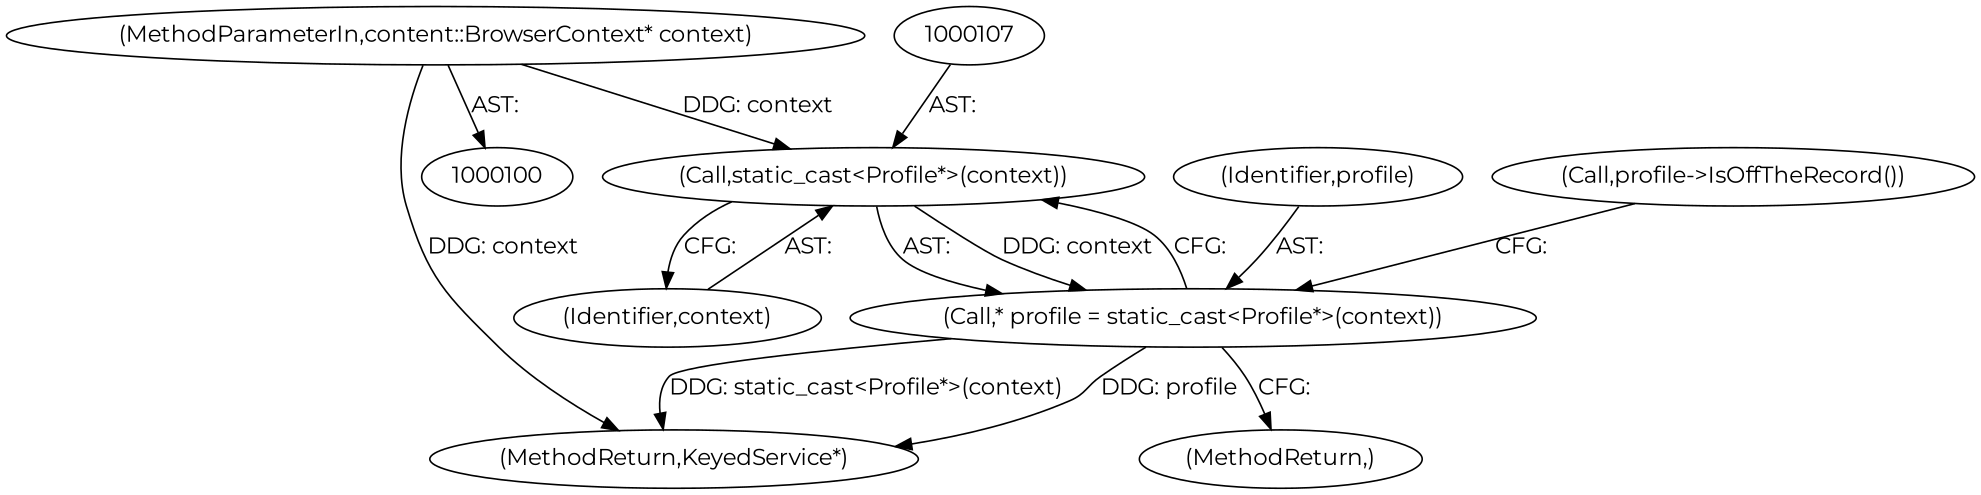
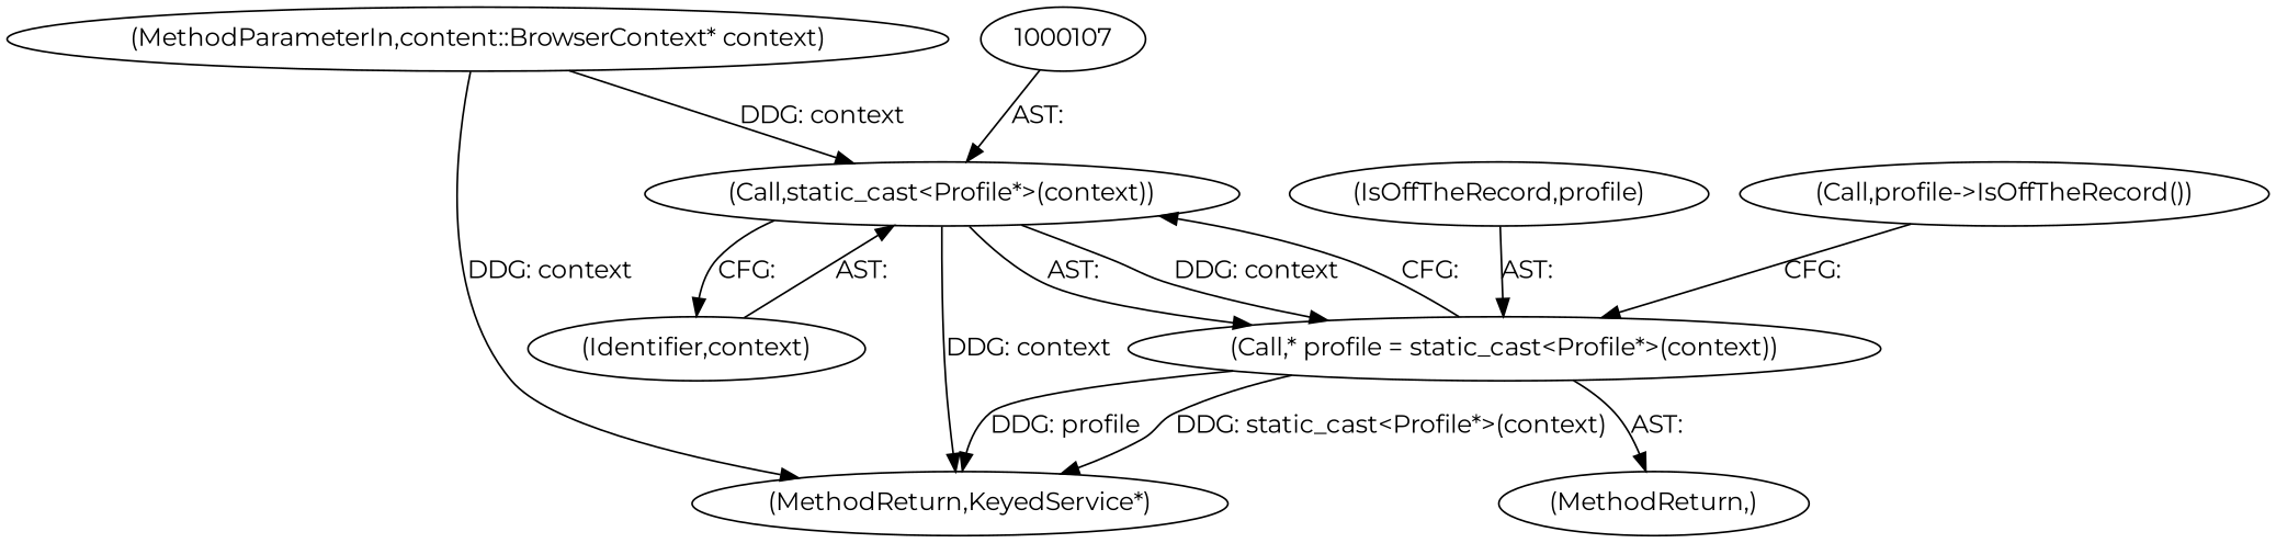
  digraph {
    fontname=Montserrat
    node [fontname=Montserrat]
    edge [fontname=Montserrat]
    n1 [label="(Call,static_cast<Profile*>(context))"]
    n2 [label="(Call,* profile = static_cast<Profile*>(context))"]
    n3 [label="(Identifier,context)"]
    n4 [label="(MethodReturn,KeyedService*)"]
    n5 [label="(MethodReturn,)"]
    n6 [label="(MethodParameterIn,content::BrowserContext* context)"]
-   1000100
-   n8 [label="(Identifier,profile)"]
+   n8 [label="(IsOffTheRecord,profile)"]
    n9 [label="(Call,profile->IsOffTheRecord())"]
    1000107
    n1 -> n2 [label="AST: "]
    n1 -> n2 [label="DDG: context"]
    n1 -> n3 [label="CFG: "]
+   n1 -> n4 [label="DDG: context"]
    n2 -> n1 [label="CFG: "]
    n2 -> n4 [label="DDG: profile"]
    n2 -> n4 [label="DDG: static_cast<Profile*>(context)"]
-   n2 -> n5 [label="CFG: "]
+   n2 -> n5 [label="AST: "]
    n3 -> n1 [label="AST: "]
    n6 -> n1 [label="DDG: context"]
    n6 -> n4 [label="DDG: context"]
-   n6 -> 1000100 [label="AST: "]
    n8 -> n2 [label="AST: "]
    n9 -> n2 [label="CFG: "]
    1000107 -> n1 [label="AST: "]
  }
